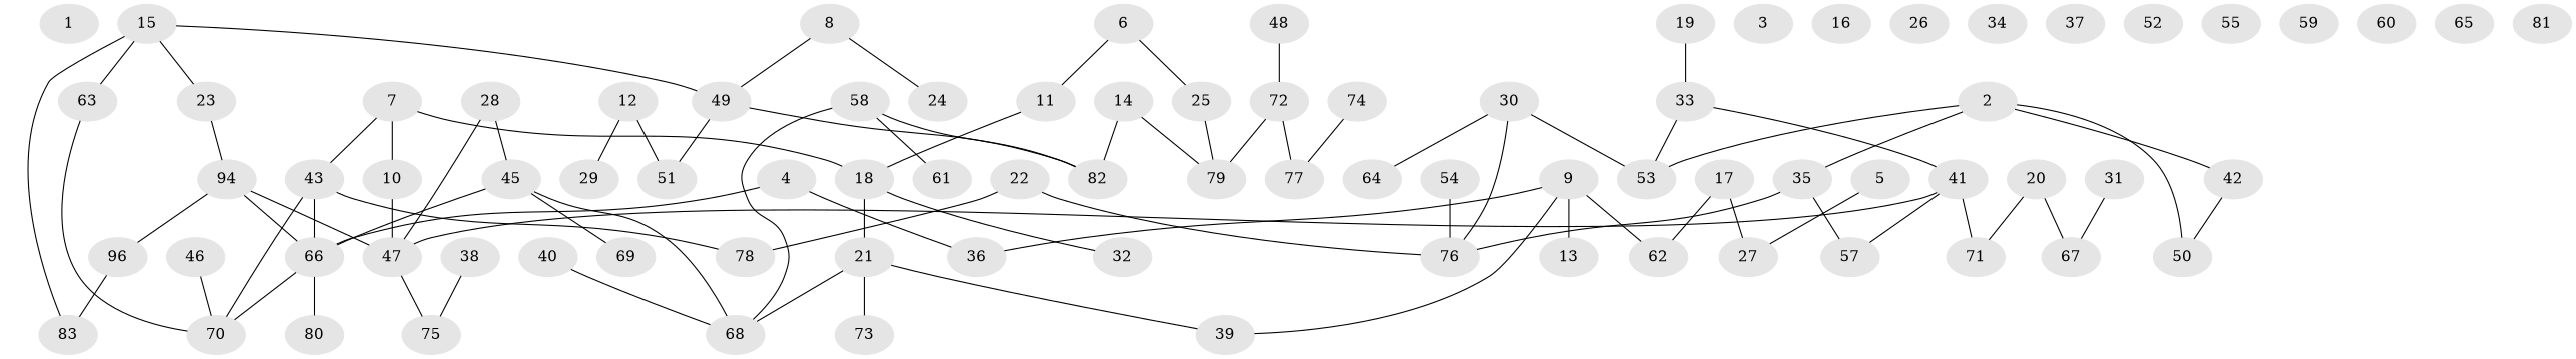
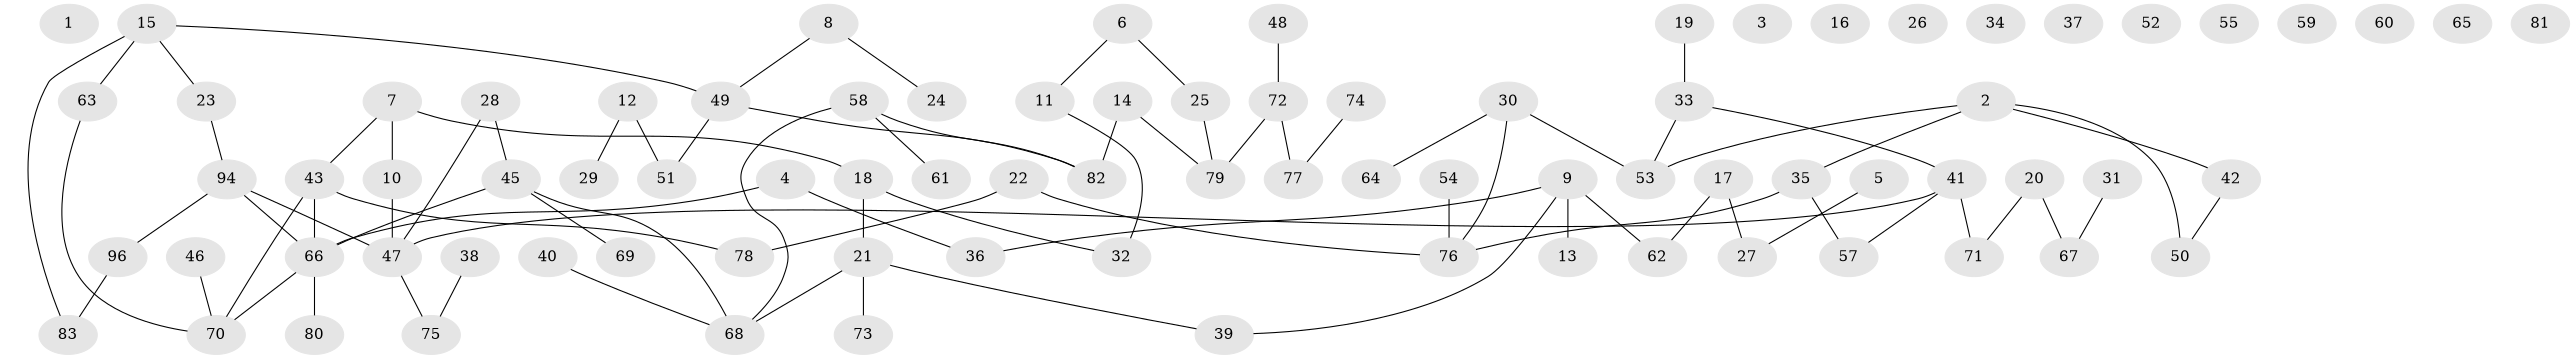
  graph {
    node [color=gray90 style=filled]
    1
    2
    35
    42
    50
    53
    76
    57
    3
    4
    36
    66
    70
    80
    5
    27
    6
    11
    25
    32
    79
    7
    10
    18
    43
    47
    21
    78
    8
    24
    49
    51
    82
    9
    13
    39
    62
    75
    12
    29
    14
    15
    23
    63
    83
    n46 [label=94]
    16
    17
    68
    73
    19
    33
    41
    20
    67
    71
    22
    n58 [label=96]
    26
    28
    45
    69
    30
    64
    31
    34
    37
    38
    40
    46
    48
    72
    77
    52
    54
    55
    58
    61
    59
    60
    65
    74
    81
    2 -- 35
    2 -- 42
    2 -- 50
    2 -- 53
    35 -- 76
    35 -- 57
    42 -- 50
    4 -- 36
    4 -- 66
    66 -- 70
    66 -- 80
    5 -- 27
    6 -- 11
    6 -- 25
-   11 -- 18
+   11 -- 32
    25 -- 79
    7 -- 10
    7 -- 18
    7 -- 43
    10 -- 47
    18 -- 32
    18 -- 21
    43 -- 66
    43 -- 70
    43 -- 78
    47 -- 75
    21 -- 39
    21 -- 68
    21 -- 73
    8 -- 24
    8 -- 49
    49 -- 51
    49 -- 82
    9 -- 36
    9 -- 13
    9 -- 39
    9 -- 62
    12 -- 51
    12 -- 29
    14 -- 79
    14 -- 82
    15 -- 49
    15 -- 23
    15 -- 63
    15 -- 83
    23 -- n46
    63 -- 70
    n46 -- 66
    n46 -- 47
    n46 -- n58
    17 -- 27
    17 -- 62
    19 -- 33
    33 -- 53
    33 -- 41
    41 -- 57
    41 -- 47
    41 -- 71
    20 -- 67
    20 -- 71
    22 -- 76
    22 -- 78
    n58 -- 83
    28 -- 47
    28 -- 45
    45 -- 66
    45 -- 68
    45 -- 69
    30 -- 53
    30 -- 76
    30 -- 64
    31 -- 67
    38 -- 75
    40 -- 68
    46 -- 70
    48 -- 72
    72 -- 79
    72 -- 77
    54 -- 76
    58 -- 82
    58 -- 68
    58 -- 61
    74 -- 77
  }
